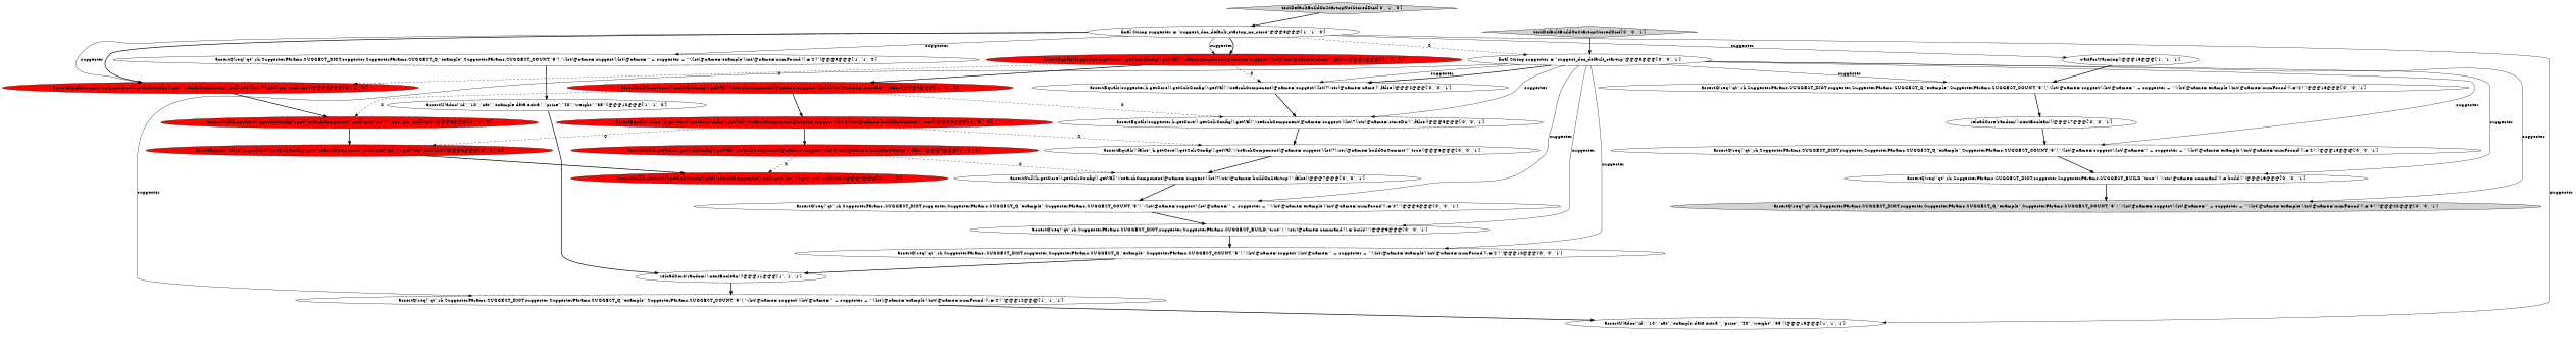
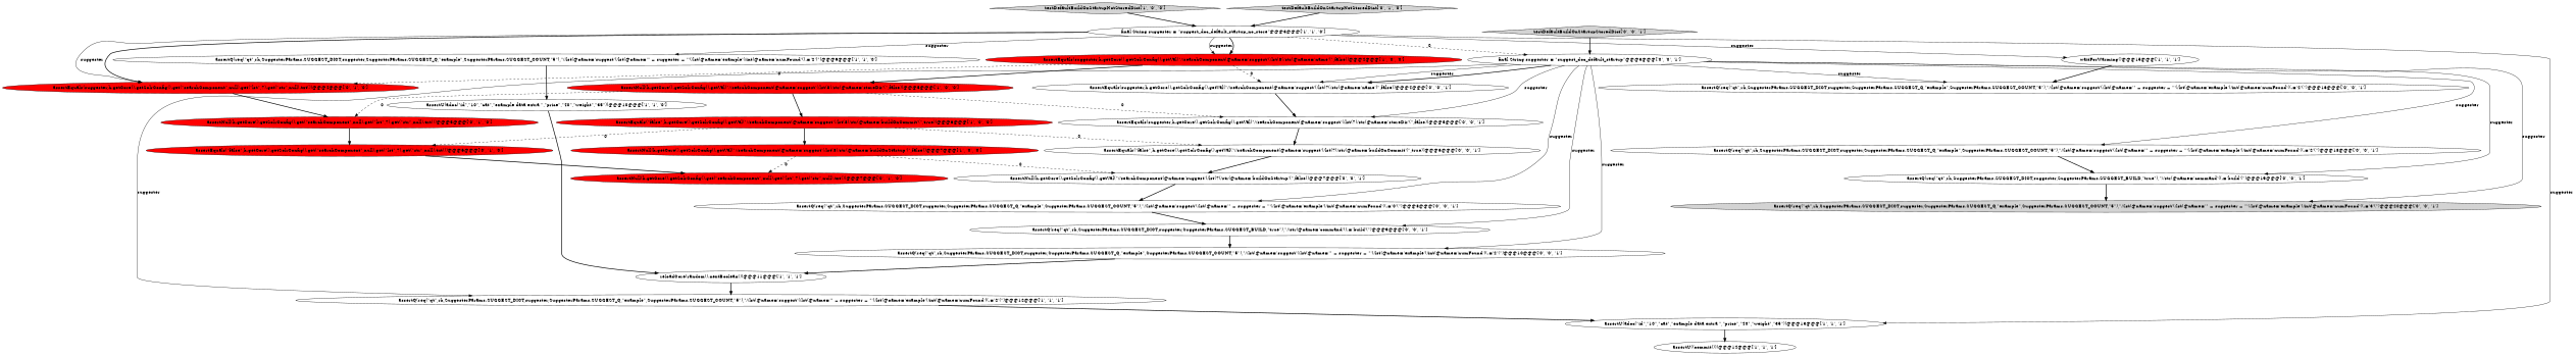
  digraph {
    node [fillcolor=white shape=ellipse style=filled]
    edge [style=bold]
    n1 [fillcolor=red label="assertEquals(suggester,h.getCore().getSolrConfig().getVal(\"//searchComponent(@name='suggest'(/lst(8(/str(@name='name'(\",false))@@@4@@@['1', '0', '0']"]
    n2 [label="assertEquals(suggester,h.getCore().getSolrConfig().getVal(\"//searchComponent(@name='suggest'(/lst(7(/str(@name='name'(\",false))@@@4@@@['0', '0', '1']"]
    n3 [fillcolor=red label="assertNull(h.getCore().getSolrConfig().getVal(\"//searchComponent(@name='suggest'(/lst(8(/str(@name='storeDir'(\",false))@@@5@@@['1', '0', '0']"]
    n4 [fillcolor=red label="assertEquals(suggester,h.getCore().getSolrConfig().get(\"searchComponent\",null).get(\"lst\",7).get(\"str\",null).txt())@@@4@@@['0', '1', '0']"]
    n5 [label="assertEquals(suggester,h.getCore().getSolrConfig().getVal(\"//searchComponent(@name='suggest'(/lst(7(/str(@name='storeDir'(\",false))@@@5@@@['0', '0', '1']"]
    n6 [fillcolor=red label="assertNull(h.getCore().getSolrConfig().get(\"searchComponent\",null).get(\"lst\",7).get(\"str\",null).txt())@@@5@@@['0', '1', '0']"]
    n7 [fillcolor=red label="assertEquals(\"false\",h.getCore().getSolrConfig().getVal(\"//searchComponent(@name='suggest'(/lst(8(/str(@name='buildOnCommit'(\",true))@@@6@@@['1', '0', '0']"]
    n8 [label="assertEquals(\"false\",h.getCore().getSolrConfig().getVal(\"//searchComponent(@name='suggest'(/lst(7(/str(@name='buildOnCommit'(\",true))@@@6@@@['0', '0', '1']"]
    n9 [label="assertNull(h.getCore().getSolrConfig().getVal(\"//searchComponent(@name='suggest'(/lst(7(/str(@name='buildOnStartup'(\",false))@@@7@@@['0', '0', '1']"]
    n10 [label="assertQ(req(\"qt\",rh,SuggesterParams.SUGGEST_DICT,suggester,SuggesterParams.SUGGEST_Q,\"example\",SuggesterParams.SUGGEST_COUNT,\"5\"),\"//lst(@name='suggest'(/lst(@name='\" + suggester + \"'(/lst(@name='example'(/int(@name='numFound'((.='0'(\")@@@8@@@['0', '0', '1']"]
    n11 [label="assertQ(req(\"qt\",rh,SuggesterParams.SUGGEST_DICT,suggester,SuggesterParams.SUGGEST_BUILD,\"true\"),\"//str(@name='command'((.='build'(\")@@@19@@@['0', '0', '1']"]
    n12 [fillcolor=lightgray label="assertQ(req(\"qt\",rh,SuggesterParams.SUGGEST_DICT,suggester,SuggesterParams.SUGGEST_Q,\"example\",SuggesterParams.SUGGEST_COUNT,\"5\"),\"//lst(@name='suggest'(/lst(@name='\" + suggester + \"'(/lst(@name='example'(/int(@name='numFound'((.='3'(\")@@@20@@@['0', '0', '1']"]
-   n13 [label="reloadCore(random().nextBoolean())@@@17@@@['0', '0', '1']"]
    n14 [label="assertQ(req(\"qt\",rh,SuggesterParams.SUGGEST_DICT,suggester,SuggesterParams.SUGGEST_Q,\"example\",SuggesterParams.SUGGEST_COUNT,\"5\"),\"//lst(@name='suggest'(/lst(@name='\" + suggester + \"'(/lst(@name='example'(/int(@name='numFound'((.='2'(\")@@@18@@@['0', '0', '1']"]
    n15 [fillcolor=red label="assertNull(h.getCore().getSolrConfig().getVal(\"//searchComponent(@name='suggest'(/lst(8(/str(@name='buildOnStartup'(\",false))@@@7@@@['1', '0', '0']"]
    n16 [fillcolor=red label="assertNull(h.getCore().getSolrConfig().get(\"searchComponent\",null).get(\"lst\",7).get(\"str\",null).txt())@@@7@@@['0', '1', '0']"]
    n17 [label="assertQ(req(\"qt\",rh,SuggesterParams.SUGGEST_DICT,suggester,SuggesterParams.SUGGEST_Q,\"example\",SuggesterParams.SUGGEST_COUNT,\"5\"),\"//lst(@name='suggest'(/lst(@name='\" + suggester + \"'(/lst(@name='example'(/int(@name='numFound'((.='2'(\")@@@16@@@['0', '0', '1']"]
    n18 [label="final String suggester = \"suggest_doc_default_startup_no_store\"@@@3@@@['1', '1', '0']"]
    n19 [label="assertQ(req(\"qt\",rh,SuggesterParams.SUGGEST_DICT,suggester,SuggesterParams.SUGGEST_Q,\"example\",SuggesterParams.SUGGEST_COUNT,\"5\"),\"//lst(@name='suggest'(/lst(@name='\" + suggester + \"'(/lst(@name='example'(/int(@name='numFound'((.='2'(\")@@@9@@@['1', '1', '0']"]
    n20 [label="waitForWarming()@@@15@@@['1', '1', '1']"]
    n21 [label="assertU(adoc(\"id\",\"10\",\"cat\",\"example data extra \",\"price\",\"40\",\"weight\",\"35\"))@@@13@@@['1', '1', '1']"]
    n22 [label="final String suggester = \"suggest_doc_default_startup\"@@@3@@@['0', '0', '1']"]
    n23 [label="assertU(adoc(\"id\",\"10\",\"cat\",\"example data extra \",\"price\",\"40\",\"weight\",\"35\"))@@@10@@@['1', '1', '0']"]
+   n24 [label="assertU((commit()))@@@14@@@['1', '1', '1']"]
    n25 [label="assertQ(req(\"qt\",rh,SuggesterParams.SUGGEST_DICT,suggester,SuggesterParams.SUGGEST_BUILD,\"true\"),\"//str(@name='command'((.='build'(\")@@@9@@@['0', '0', '1']"]
    n26 [label="assertQ(req(\"qt\",rh,SuggesterParams.SUGGEST_DICT,suggester,SuggesterParams.SUGGEST_Q,\"example\",SuggesterParams.SUGGEST_COUNT,\"5\"),\"//lst(@name='suggest'(/lst(@name='\" + suggester + \"'(/lst(@name='example'(/int(@name='numFound'((.='2'(\")@@@10@@@['0', '0', '1']"]
    n27 [label="assertQ(req(\"qt\",rh,SuggesterParams.SUGGEST_DICT,suggester,SuggesterParams.SUGGEST_Q,\"example\",SuggesterParams.SUGGEST_COUNT,\"5\"),\"//lst(@name='suggest'(/lst(@name='\" + suggester + \"'(/lst(@name='example'(/int(@name='numFound'((.='2'(\")@@@12@@@['1', '1', '1']"]
+   n28 [fillcolor=lightgray label="testDefaultBuildOnStartupNotStoredDict['1', '0', '0']" shape=diamond]
    n29 [label="reloadCore(random().nextBoolean())@@@11@@@['1', '1', '1']"]
    n30 [fillcolor=lightgray label="testDefaultBuildOnStartupNotStoredDict['0', '1', '0']" shape=diamond]
    n31 [fillcolor=red label="assertEquals(\"false\",h.getCore().getSolrConfig().get(\"searchComponent\",null).get(\"lst\",7).get(\"str\",null).txt())@@@6@@@['0', '1', '0']"]
    n32 [fillcolor=lightgray label="testDefaultBuildOnStartupStoredDict['0', '0', '1']" shape=diamond]
    n1 -> n2 [label=0 style=dashed]
    n1 -> n3
    n1 -> n4 [label=0 style=dashed]
    n2 -> n5
    n3 -> n5 [label=0 style=dashed]
    n3 -> n6 [label=0 style=dashed]
    n3 -> n7
    n4 -> n6
    n5 -> n8
    n6 -> n31
    n7 -> n8 [label=0 style=dashed]
    n7 -> n15
    n7 -> n31 [label=0 style=dashed]
    n8 -> n9
    n9 -> n10
    n10 -> n25
    n11 -> n12
-   n13 -> n14
    n14 -> n11
    n15 -> n9 [label=0 style=dashed]
    n15 -> n16 [label=0 style=dashed]
-   n17 -> n13
    n18 -> n1 [label=suggester style=solid]
    n18 -> n1
    n18 -> n4
    n18 -> n4 [label=suggester style=solid]
    n18 -> n19 [label=suggester style=solid]
    n18 -> n20 [label=suggester style=solid]
    n18 -> n21 [label=suggester style=solid]
    n18 -> n22 [label=0 style=dashed]
    n19 -> n23
    n20 -> n17
+   n21 -> n24
    n22 -> n2 [label=suggester style=solid]
    n22 -> n2
    n22 -> n5 [label=suggester style=solid]
    n22 -> n10 [label=suggester style=solid]
    n22 -> n11 [label=suggester style=solid]
    n22 -> n12 [label=suggester style=solid]
    n22 -> n14 [label=suggester style=solid]
    n22 -> n17 [label=suggester style=solid]
    n22 -> n25 [label=suggester style=solid]
    n22 -> n26 [label=suggester style=solid]
    n22 -> n27 [label=suggester style=solid]
    n23 -> n29
    n25 -> n26
    n26 -> n29
    n27 -> n21
+   n28 -> n18
    n29 -> n27
    n30 -> n18
    n31 -> n16
    n32 -> n22
  }
